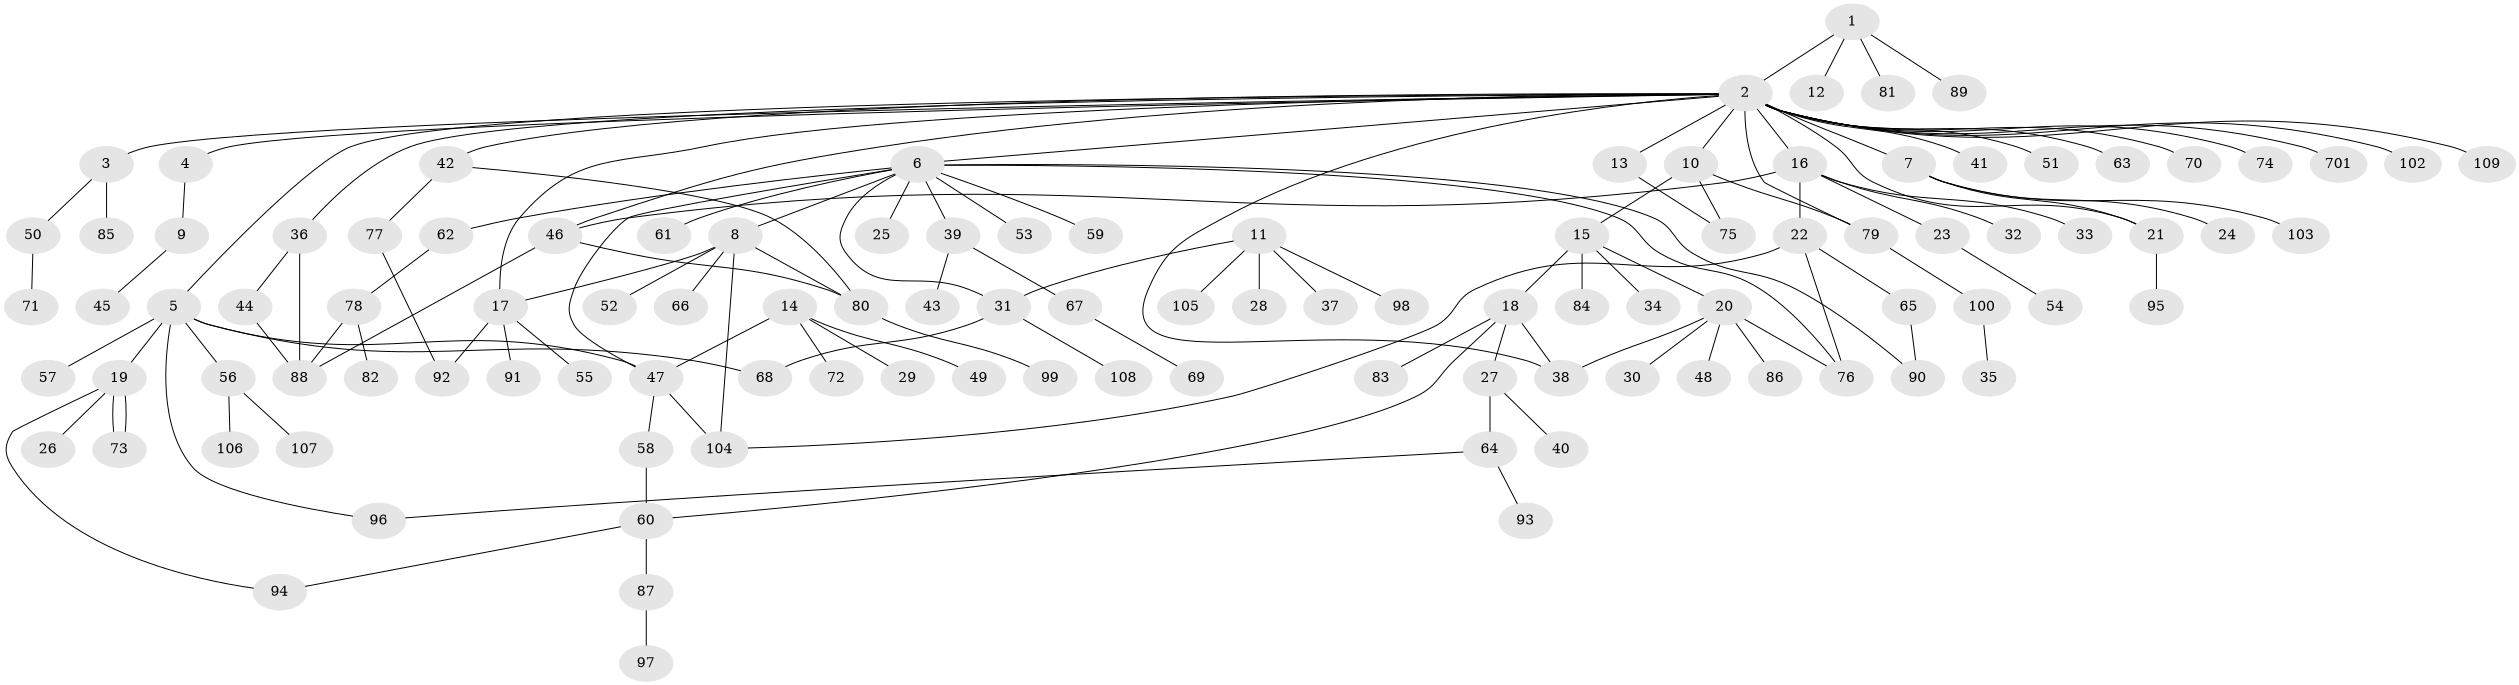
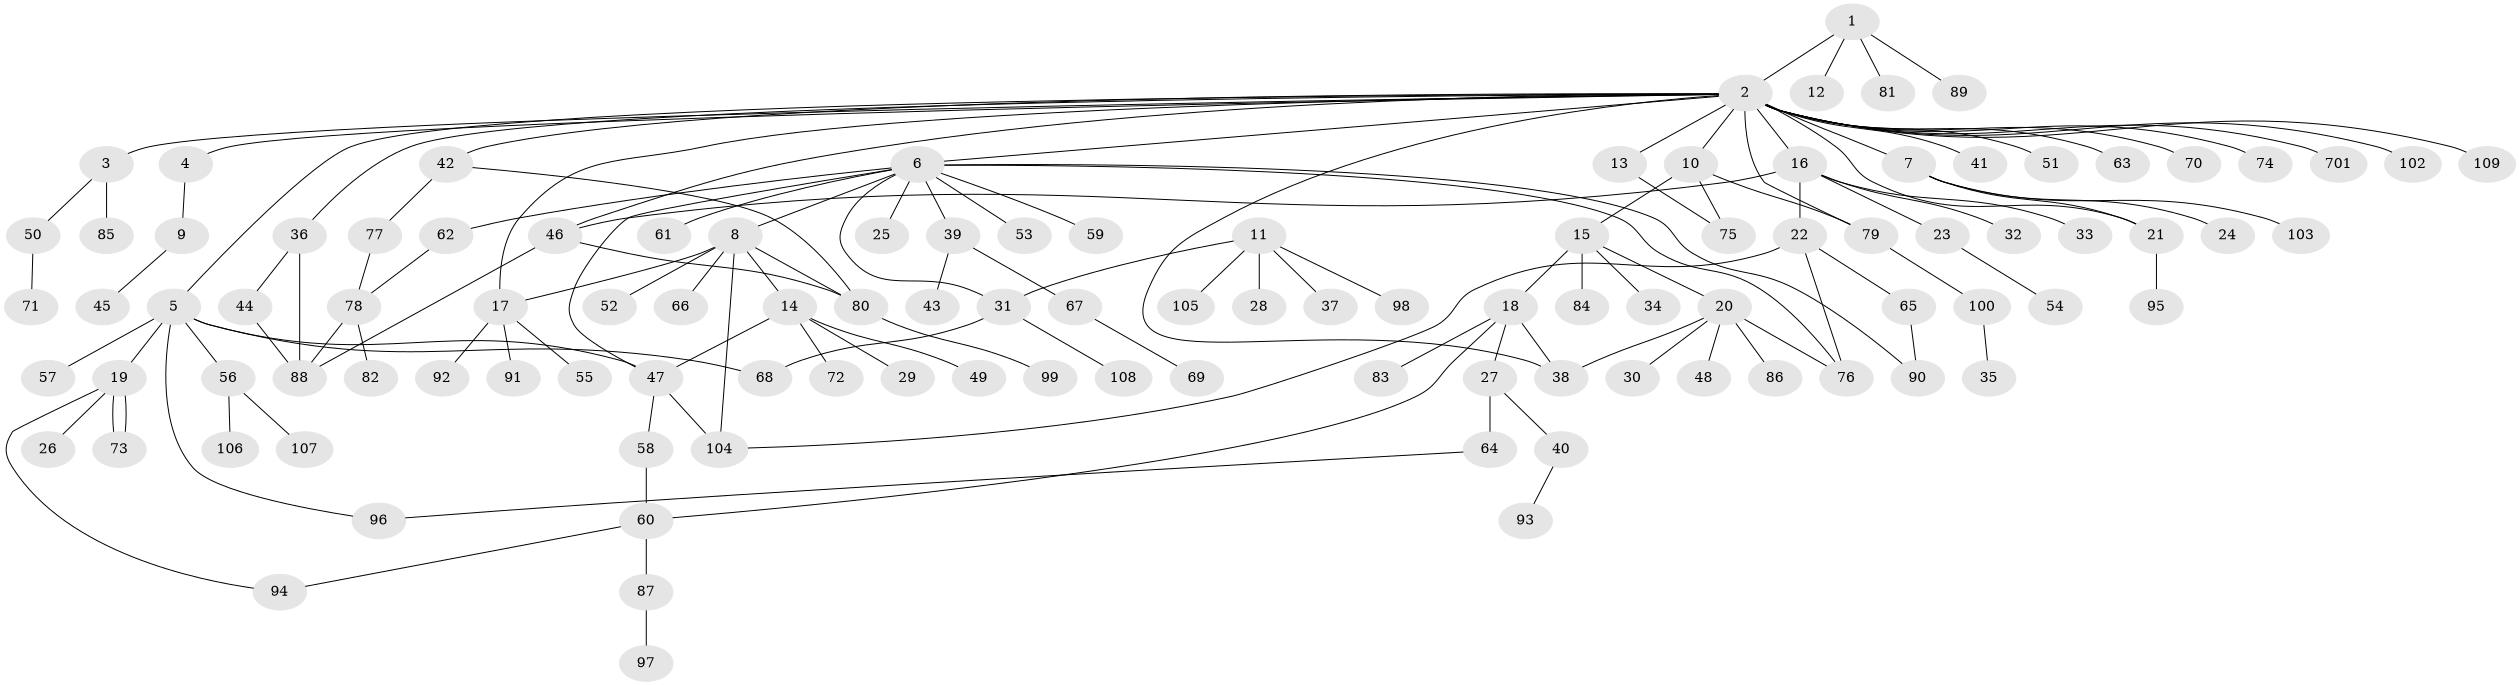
  graph {
    node [color=gray90 style=filled]
    1
    2
    12
    81
    89
    3
    4
    5
    6
    7
    10
    13
    16
    17
    21
    36
    38
    41
    42
    46
    51
    63
    70
    74
    79
    n26 [label=701]
    102
    109
    50
    85
    9
    19
    47
    56
    57
    68
    96
    8
    25
    39
    53
    59
    61
    62
    76
    90
    31
    24
    103
    15
    75
    22
    23
    32
    33
    55
    91
    92
    95
    44
    88
    80
    77
    100
    71
    45
    26
    73
    94
    104
    58
    106
    107
    14
    52
    66
    11
    28
    37
    98
    105
    43
    67
    78
    29
    49
    72
    99
    18
    20
    34
    84
    108
    27
    60
    83
    30
    48
    86
    65
    54
    40
    64
    87
    93
    69
    97
    82
    35
    1 -- 2
    1 -- 12
    1 -- 81
    1 -- 89
    2 -- 3
    2 -- 4
    2 -- 5
    2 -- 6
    2 -- 7
    2 -- 10
    2 -- 13
    2 -- 16
    2 -- 17
    2 -- 21
    2 -- 36
    2 -- 38
    2 -- 41
    2 -- 42
    2 -- 46
    2 -- 51
    2 -- 63
    2 -- 70
    2 -- 74
    2 -- 79
    2 -- n26
    2 -- 102
    2 -- 109
    3 -- 50
    3 -- 85
    4 -- 9
    5 -- 19
    5 -- 47
    5 -- 56
    5 -- 57
    5 -- 68
    5 -- 96
    6 -- 47
    6 -- 8
    6 -- 25
    6 -- 39
    6 -- 53
    6 -- 59
    6 -- 61
    6 -- 62
    6 -- 76
    6 -- 90
    6 -- 31
    7 -- 21
    7 -- 24
    7 -- 103
    10 -- 79
    10 -- 15
    10 -- 75
    13 -- 75
    16 -- 46
    16 -- 22
    16 -- 23
    16 -- 32
    16 -- 33
    17 -- 55
    17 -- 91
    17 -- 92
    21 -- 95
    36 -- 44
    36 -- 88
    42 -- 80
    42 -- 77
    46 -- 88
    46 -- 80
    79 -- 100
    50 -- 71
    9 -- 45
    19 -- 26
    19 -- 73
    19 -- 73
    19 -- 94
    47 -- 104
    47 -- 58
    56 -- 106
    56 -- 107
    8 -- 17
    8 -- 80
    8 -- 104
+   8 -- 14
    8 -- 52
    8 -- 66
    39 -- 43
    39 -- 67
    62 -- 78
    31 -- 68
    31 -- 108
    15 -- 18
    15 -- 20
    15 -- 34
    15 -- 84
    22 -- 76
    22 -- 104
    22 -- 65
    23 -- 54
    44 -- 88
    80 -- 99
-   77 -- 92
+   77 -- 78
    100 -- 35
    58 -- 60
    14 -- 47
    14 -- 29
    14 -- 49
    14 -- 72
    11 -- 31
    11 -- 28
    11 -- 37
    11 -- 98
    11 -- 105
    67 -- 69
    78 -- 88
    78 -- 82
    18 -- 38
    18 -- 27
    18 -- 60
    18 -- 83
    20 -- 38
    20 -- 76
    20 -- 30
    20 -- 48
    20 -- 86
    27 -- 40
    27 -- 64
    60 -- 94
    60 -- 87
    65 -- 90
    64 -- 96
-   64 -- 93
+   40 -- 93
    87 -- 97
  }
